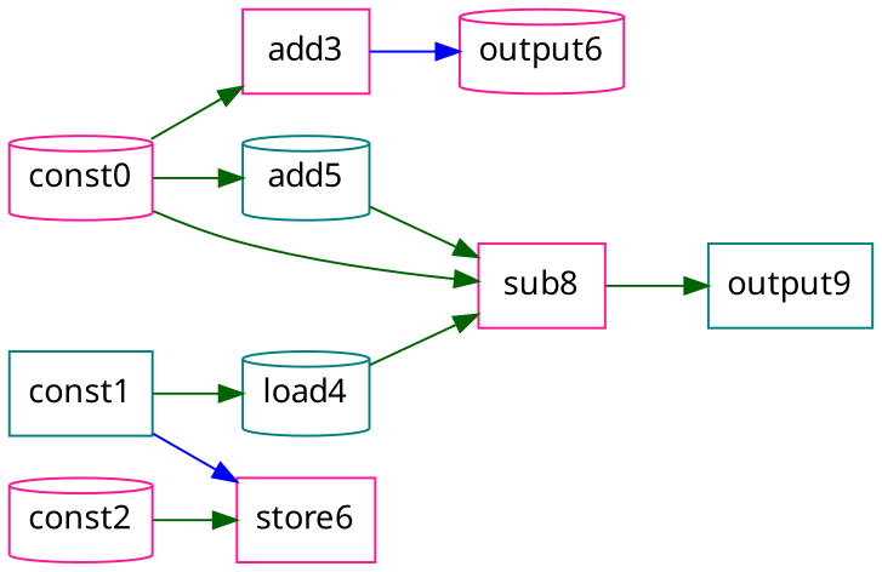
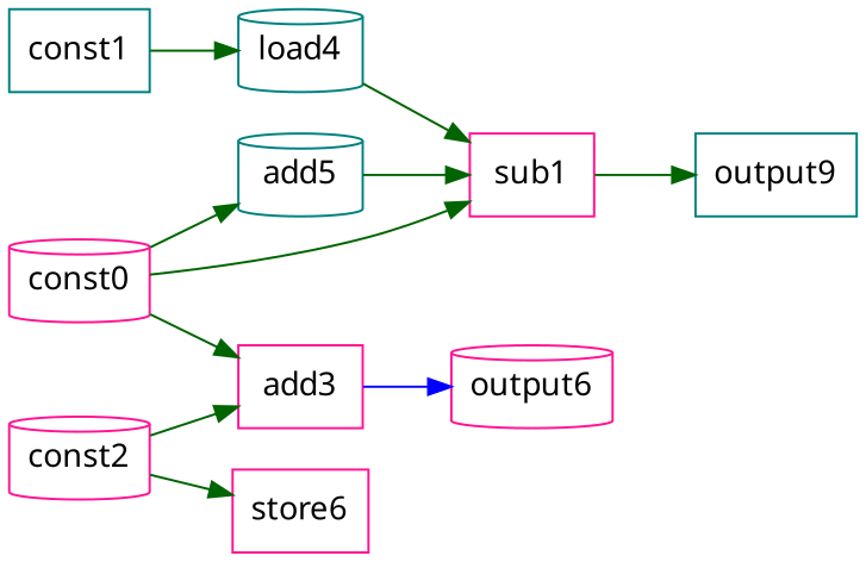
  digraph {
    fontname="Noto Sans"
    rankdir=LR
    node [color=deeppink fontname="Noto Sans" opcode=const shape=cylinder]
    edge [color=darkgreen fontname="Noto Sans" operand=0]
    const0
    add3 [opcode=add shape=box]
    add5 [color=teal opcode=add]
-   sub8 [opcode=sub shape=box]
+   sub8 [opcode=sub shape=box label=sub1]
    n5 [label=output6 opcode=output]
    output9 [color=teal opcode=output shape=box]
    const1 [color=teal shape=box]
    load4 [color=teal opcode=load]
    store6 [opcode=store shape=box]
    const2
    const0 -> add3
    const0 -> add5
    const0 -> sub8
    add3 -> n5 [color=blue]
    add5 -> sub8 [operand=1]
    sub8 -> output9
    const1 -> load4
-   const1 -> store6 [color=blue]
    load4 -> sub8 [operand=1]
+   const2 -> add3 [operand=1]
    const2 -> store6 [operand=1]
  }
